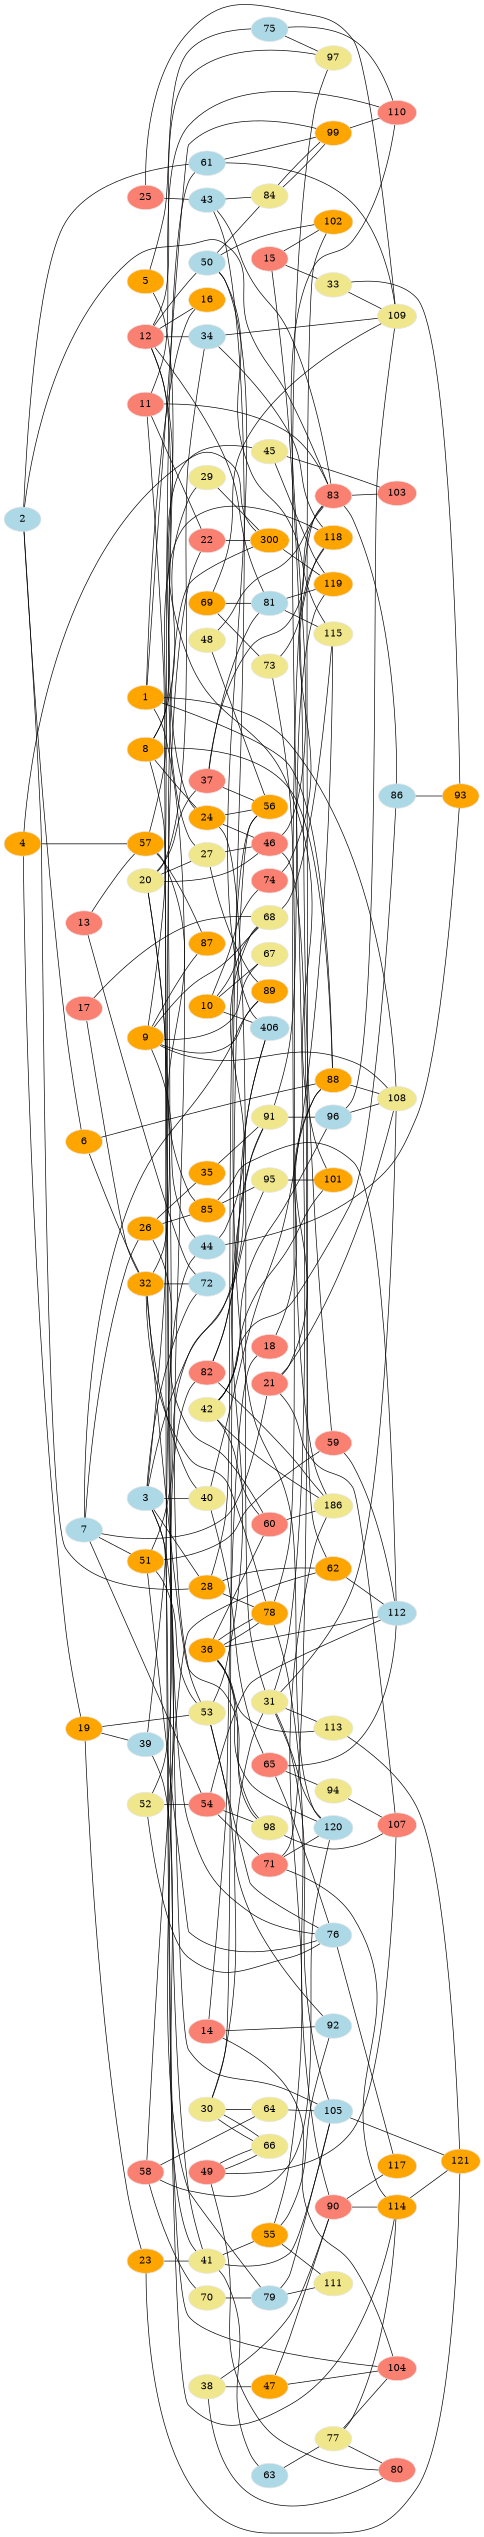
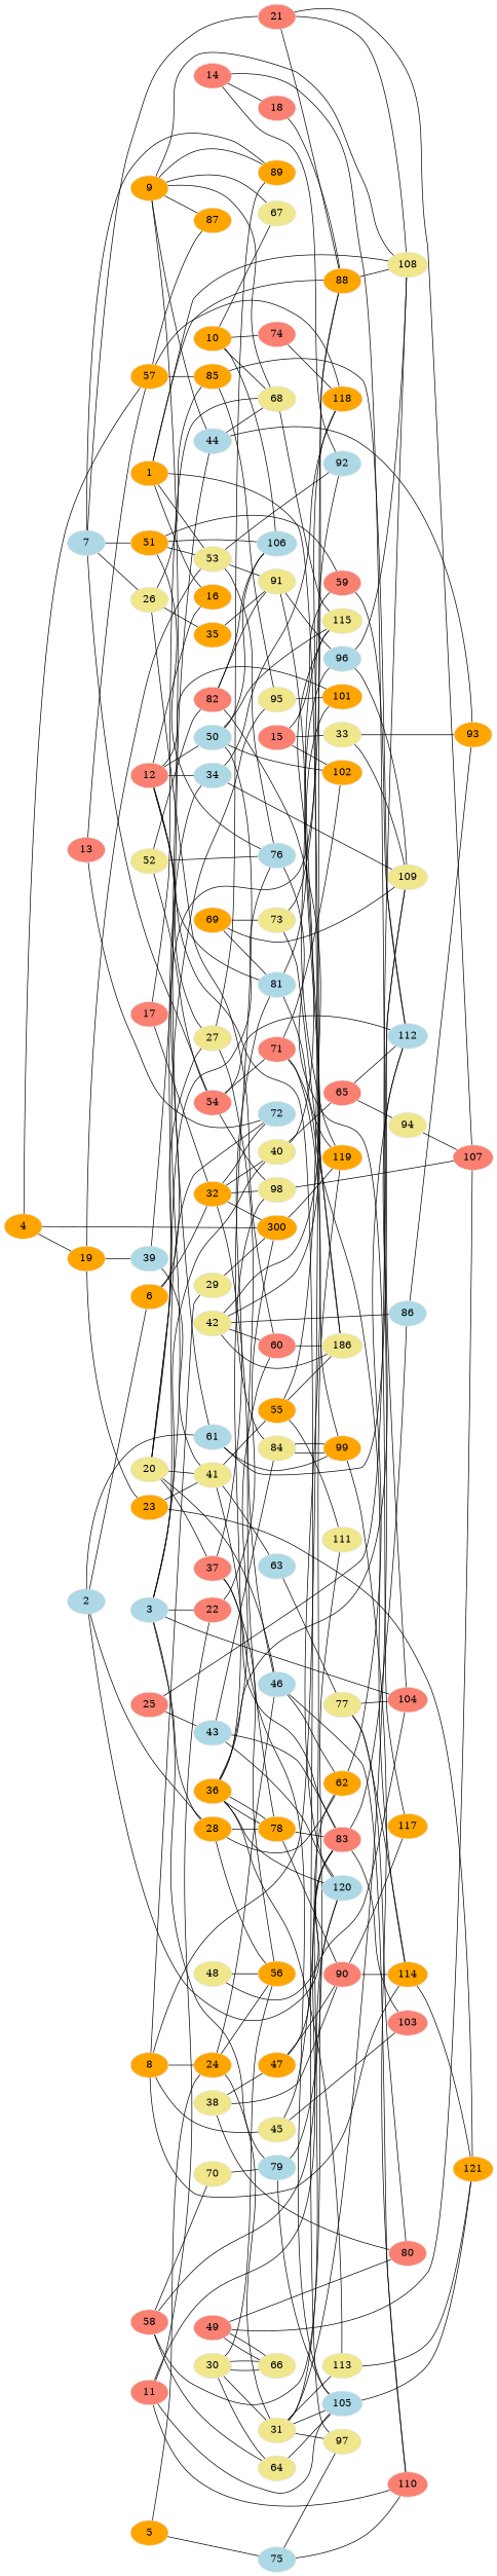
  graph {
    rankdir=LR
    node [color=gray90 fillcolor=orange style=filled]
    1
    16
    53 [fillcolor=khaki]
    88
    99
    108 [fillcolor=khaki]
    92 [fillcolor=lightblue]
    76 [fillcolor=lightblue]
    91 [fillcolor=khaki]
    110 [fillcolor=salmon]
    2 [fillcolor=lightblue]
    6
    28
    61 [fillcolor=lightblue]
    83 [fillcolor=salmon]
    32
    56
    62
    78
    109 [fillcolor=khaki]
    86 [fillcolor=lightblue]
    103 [fillcolor=salmon]
    3 [fillcolor=lightblue]
    22 [fillcolor=salmon]
    40 [fillcolor=khaki]
    72 [fillcolor=lightblue]
    79 [fillcolor=lightblue]
    95 [fillcolor=khaki]
    104 [fillcolor=salmon]
    n30 [label=300]
    65 [fillcolor=salmon]
    115 [fillcolor=khaki]
    105 [fillcolor=lightblue]
    111 [fillcolor=khaki]
    101
    4
    19
    57
    23
    39 [fillcolor=lightblue]
    87
    85
    118
    119
    5
    24
    75 [fillcolor=lightblue]
-   46 [fillcolor=salmon]
+   46 [fillcolor=lightblue]
    31 [fillcolor=khaki]
    97 [fillcolor=khaki]
    98 [fillcolor=khaki]
    7 [fillcolor=lightblue]
    21 [fillcolor=salmon]
-   26
+   26 [fillcolor=khaki]
    51
    54 [fillcolor=salmon]
    89
    107 [fillcolor=salmon]
    35
    60 [fillcolor=salmon]
-   106 [fillcolor=lightblue label=406]
+   106 [fillcolor=lightblue]
    59 [fillcolor=salmon]
    112 [fillcolor=lightblue]
    71 [fillcolor=salmon]
    8
    29 [fillcolor=khaki]
    45 [fillcolor=khaki]
    114
    121
    9
    44 [fillcolor=lightblue]
    67 [fillcolor=khaki]
    68 [fillcolor=khaki]
    93
    10
    74 [fillcolor=salmon]
    11 [fillcolor=salmon]
    12 [fillcolor=salmon]
    27 [fillcolor=khaki]
    34 [fillcolor=lightblue]
    50 [fillcolor=lightblue]
    81 [fillcolor=lightblue]
    102
    84 [fillcolor=khaki]
    13 [fillcolor=salmon]
    14 [fillcolor=salmon]
    18 [fillcolor=salmon]
    15 [fillcolor=salmon]
    33 [fillcolor=khaki]
    17 [fillcolor=salmon]
    41 [fillcolor=khaki]
    20 [fillcolor=khaki]
    37 [fillcolor=salmon]
    55
    63 [fillcolor=lightblue]
    117
    113 [fillcolor=khaki]
    120 [fillcolor=lightblue]
    25 [fillcolor=salmon]
    43 [fillcolor=lightblue]
    n101 [fillcolor=khaki label=186]
    90 [fillcolor=salmon]
    30 [fillcolor=khaki]
    64 [fillcolor=khaki]
    66 [fillcolor=khaki]
    96 [fillcolor=lightblue]
    36
    38 [fillcolor=khaki]
    47
    80 [fillcolor=salmon]
    94 [fillcolor=khaki]
    77 [fillcolor=khaki]
    42 [fillcolor=khaki]
    48 [fillcolor=khaki]
    49 [fillcolor=salmon]
    52 [fillcolor=khaki]
    82 [fillcolor=salmon]
    58 [fillcolor=salmon]
    70 [fillcolor=khaki]
    69
    73 [fillcolor=khaki]
    1 -- 16
    1 -- 53
    1 -- 88
    1 -- 99
    1 -- 108
    53 -- 92
    53 -- 76
    53 -- 91
    88 -- 108
    99 -- 110
    76 -- 117
    91 -- 119
    91 -- 96
    2 -- 6
    2 -- 28
    2 -- 61
    2 -- 83
    6 -- 88
    6 -- 32
    28 -- 56
    28 -- 62
    28 -- 78
    61 -- 99
    61 -- 109
    83 -- 86
    83 -- 103
    32 -- 78
    32 -- 40
    32 -- 72
    32 -- n30
    32 -- 98
    62 -- 112
    78 -- 83
    78 -- 90
    86 -- 93
    3 -- 28
    3 -- 22
    3 -- 40
    3 -- 72
    3 -- 79
    3 -- 95
    3 -- 104
    22 -- n30
    40 -- 65
    40 -- 115
    79 -- 105
    79 -- 111
    95 -- 101
    n30 -- 119
-   65 -- 76
    65 -- 112
    65 -- 94
    105 -- 121
    4 -- n30
    4 -- 19
    4 -- 57
    19 -- 53
    19 -- 23
    19 -- 39
    57 -- 87
    57 -- 85
    57 -- 118
    23 -- 121
    23 -- 41
    39 -- 44
    39 -- 41
    85 -- 95
    85 -- 112
    5 -- 24
    5 -- 75
    24 -- 56
    24 -- 46
    24 -- 31
    75 -- 110
    75 -- 97
    46 -- 110
    46 -- 62
    31 -- 108
    31 -- 105
    31 -- 97
    31 -- 113
    31 -- 120
    98 -- 107
    7 -- 21
    7 -- 26
    7 -- 51
    7 -- 54
    7 -- 89
    21 -- 88
    21 -- 108
    21 -- 107
    26 -- 85
    26 -- 35
    26 -- 60
    51 -- 53
    51 -- 76
    51 -- 106
    51 -- 59
    54 -- 98
    54 -- 112
    54 -- 71
    35 -- 91
    60 -- n101
    59 -- 112
    71 -- 114
    71 -- 102
    71 -- 120
    8 -- 88
    8 -- 24
    8 -- 29
    8 -- 45
    8 -- 114
    29 -- n30
    45 -- 103
    45 -- 119
    114 -- 121
    9 -- 108
    9 -- 61
    9 -- 87
    9 -- 89
    9 -- 44
    9 -- 67
    9 -- 68
    44 -- 68
    44 -- 93
    68 -- 115
    10 -- 106
    10 -- 67
    10 -- 68
    10 -- 74
    74 -- 118
    11 -- 110
    11 -- 83
    11 -- 22
    11 -- 105
    12 -- 16
    12 -- 101
    12 -- 97
    12 -- 27
    12 -- 34
    12 -- 50
    12 -- 81
    27 -- 46
    27 -- 89
    34 -- 109
    34 -- 118
    50 -- 115
    50 -- 106
    50 -- 102
    50 -- 84
    81 -- 115
    81 -- 119
    84 -- 99
    84 -- 99
    13 -- 72
    13 -- 57
    14 -- 92
    14 -- 104
    14 -- 18
    18 -- 88
    15 -- 59
    15 -- 102
    15 -- 33
    33 -- 109
    33 -- 93
    17 -- 32
    17 -- 68
    41 -- 105
    41 -- 55
    41 -- 63
    20 -- 76
    20 -- 46
    20 -- 27
    20 -- 34
    20 -- 41
    20 -- 37
    37 -- 83
    37 -- 56
    37 -- 81
    55 -- 92
    55 -- 111
    55 -- n101
    63 -- 77
    113 -- 121
    25 -- 109
    25 -- 43
    43 -- 83
    43 -- 84
    43 -- 120
    90 -- 114
    90 -- 117
    30 -- 56
    30 -- 31
    30 -- 64
    30 -- 66
    30 -- 66
    64 -- 105
    96 -- 108
    96 -- 109
    36 -- 78
    36 -- 78
    36 -- 98
    36 -- 60
    36 -- 112
    36 -- 113
    36 -- 120
    38 -- 90
    38 -- 47
    38 -- 80
    47 -- 104
    47 -- 90
    94 -- 107
    77 -- 104
    77 -- 114
    77 -- 80
    42 -- 86
    42 -- 101
    42 -- 60
    42 -- n101
    42 -- 96
    48 -- 83
    48 -- 56
    49 -- 107
    49 -- 66
    49 -- 66
    49 -- 80
    52 -- 76
    52 -- 54
    52 -- 82
    82 -- 91
    82 -- 106
    82 -- n101
    58 -- 62
    58 -- 120
    58 -- 64
    58 -- 70
    70 -- 79
    69 -- 109
    69 -- 81
    69 -- 73
    73 -- 118
    73 -- n101
  }
